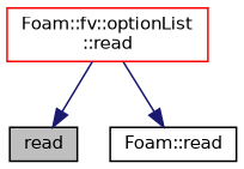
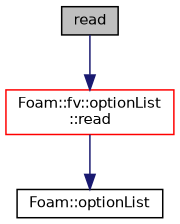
  digraph {
    rankdir=TB
    node [color=black fontname=Helvetica fontsize=10 shape=record]
    edge [color=midnightblue fontname=Helvetica fontsize=10 labelfontname=Helvetica labelfontsize=10 style=solid]
    n1 [fillcolor=grey75 fontcolor=black height=0.2 label=read style=filled width=0.4]
    n2 [color=red height=0.2 label="Foam::fv::optionList\l::read" width=0.4]
-   n3 [height=0.2 label="Foam::read" width=0.4]
-   n2 -> n1
+   n3 [height=0.2 label="Foam::optionList" width=0.4]
+   n1 -> n2
    n2 -> n3
  }
